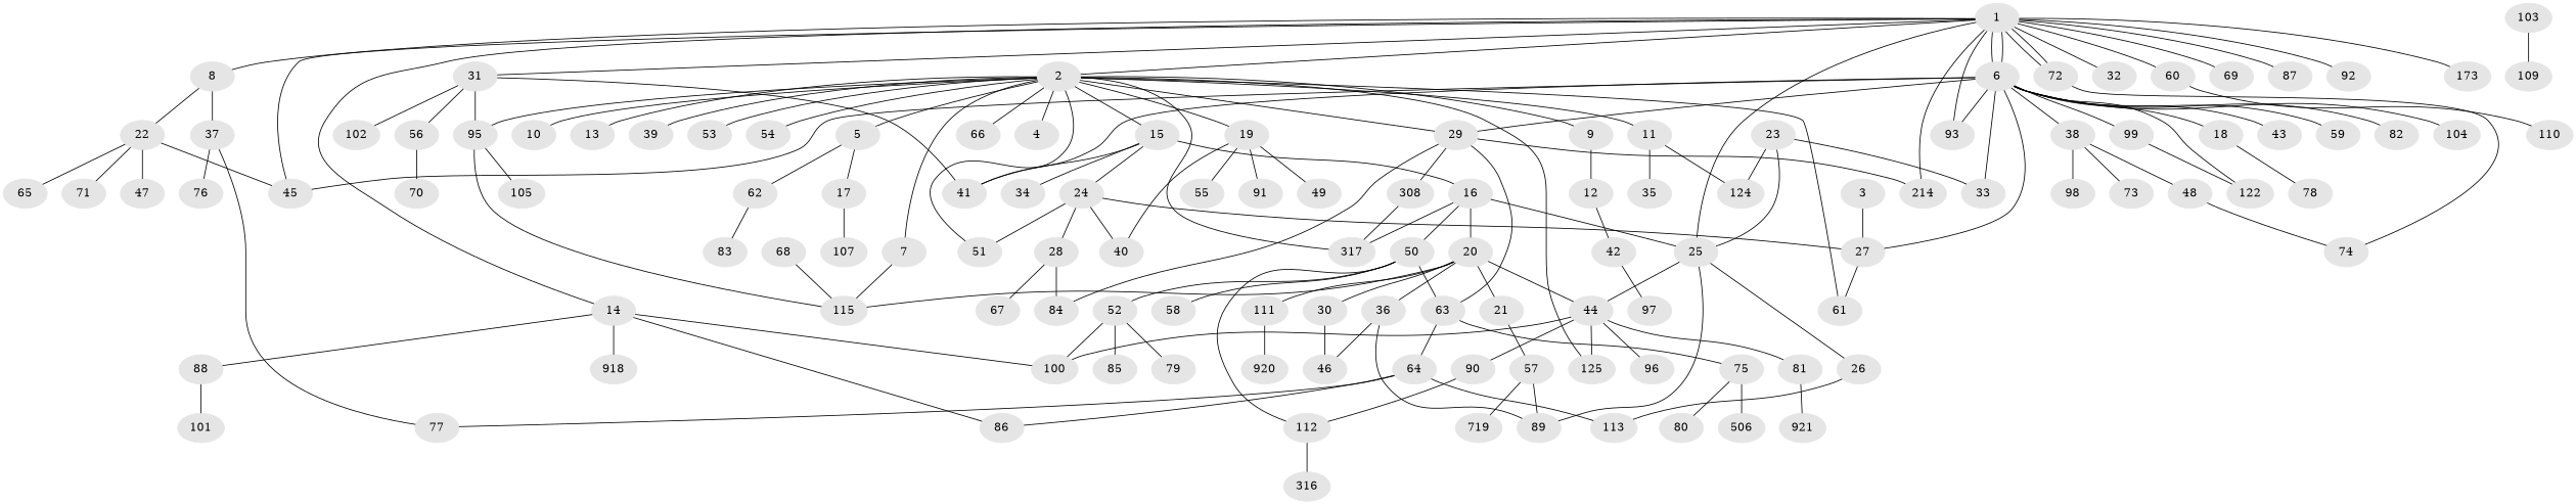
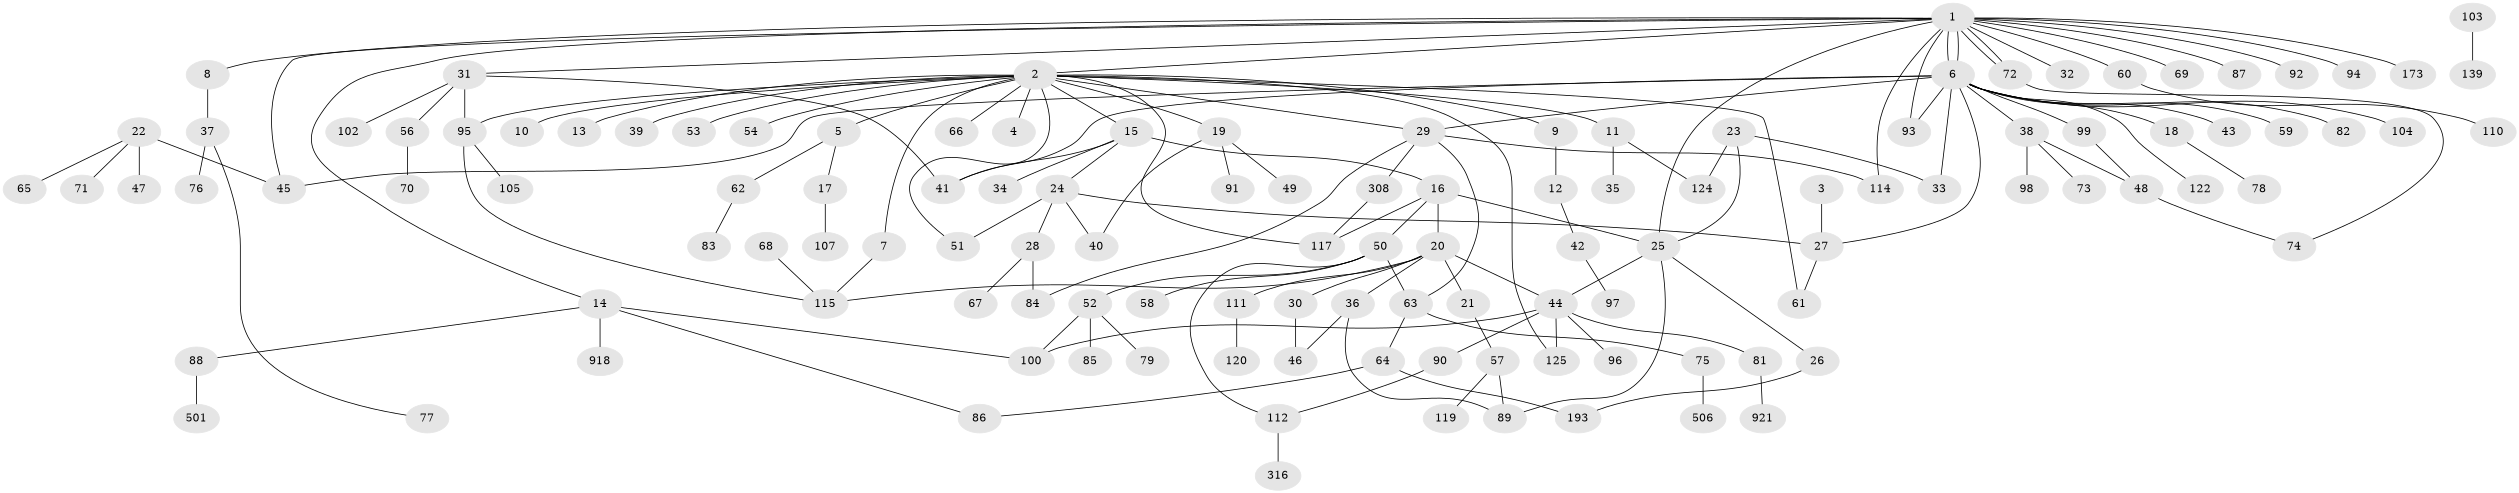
  graph {
    node [color=gray90 style=filled]
    1
    2
    6
    8
    14
    25
    31
    32
    45
    60
    69
    72
    87
    92
    93
-   114 [label=214]
+   94
+   114
    n18 [label=173]
    4
    5
    7
    9
    10
    11
    13
    15
    19
    29
    39
    51
    53
    54
    66
    95
-   117 [label=317]
+   117
    125
    61
    27
    18
    38
    41
    43
    59
    82
    99
    104
    122
    33
    22
    37
    86
    88
    100
    n54 [label=918]
    44
    26
    89
    56
    102
    110
    74
    103
-   109
+   109 [label=139]
    3
    17
    62
    115
    12
    35
    124
    16
    24
    34
    40
    49
-   55
    91
    84
    63
    n80 [label=308]
    105
    107
    83
    78
    23
    48
    73
    98
    47
    65
    71
    76
    77
    42
    97
-   101
+   101 [label=501]
    20
    50
    28
    21
    30
    36
    111
    52
    58
    112
    57
    46
    81
    90
    96
-   120 [label=920]
-   119 [label=719]
+   120
+   119
    67
    68
-   113
+   113 [label=193]
    64
    75
    70
    n120 [label=921]
    79
    85
-   80
    n124 [label=506]
    n125 [label=316]
    1 -- 2
    1 -- 6
    1 -- 6
    1 -- 8
    1 -- 14
    1 -- 25
    1 -- 31
    1 -- 32
    1 -- 45
    1 -- 60
    1 -- 69
    1 -- 72
    1 -- 72
    1 -- 87
    1 -- 92
    1 -- 93
+   1 -- 94
    1 -- 114
    1 -- n18
    2 -- 4
    2 -- 5
    2 -- 7
    2 -- 9
    2 -- 10
    2 -- 11
    2 -- 13
    2 -- 15
    2 -- 19
    2 -- 29
    2 -- 39
    2 -- 51
    2 -- 53
    2 -- 54
    2 -- 66
    2 -- 95
    2 -- 117
    2 -- 125
    2 -- 61
    6 -- 45
    6 -- 93
    6 -- 29
    6 -- 27
    6 -- 18
    6 -- 38
    6 -- 41
    6 -- 43
    6 -- 59
    6 -- 82
    6 -- 99
    6 -- 104
    6 -- 122
    6 -- 33
-   8 -- 22
    8 -- 37
    14 -- 86
    14 -- 88
    14 -- 100
    14 -- n54
    25 -- 44
    25 -- 26
    25 -- 89
    31 -- 95
    31 -- 41
    31 -- 56
    31 -- 102
    60 -- 110
    72 -- 74
    5 -- 17
    5 -- 62
    7 -- 115
    9 -- 12
    11 -- 35
    11 -- 124
    15 -- 41
    15 -- 16
    15 -- 24
    15 -- 34
    19 -- 40
    19 -- 49
-   19 -- 55
    19 -- 91
    29 -- 114
    29 -- 84
    29 -- 63
    29 -- n80
    95 -- 115
    95 -- 105
    27 -- 61
    18 -- 78
    38 -- 48
    38 -- 73
    38 -- 98
-   99 -- 122
+   99 -- 48
    22 -- 45
    22 -- 47
    22 -- 65
    22 -- 71
    37 -- 76
    37 -- 77
    88 -- 101
    44 -- 125
    44 -- 100
    44 -- 81
    44 -- 90
    44 -- 96
    26 -- 113
    56 -- 70
    103 -- 109
    3 -- 27
    17 -- 107
    62 -- 83
    12 -- 42
    16 -- 25
    16 -- 117
    16 -- 20
    16 -- 50
    24 -- 51
    24 -- 27
    24 -- 40
    24 -- 28
    63 -- 64
    63 -- 75
    n80 -- 117
    23 -- 25
    23 -- 33
    23 -- 124
    48 -- 74
    42 -- 97
    20 -- 44
    20 -- 115
    20 -- 21
    20 -- 30
    20 -- 36
    20 -- 111
    50 -- 63
    50 -- 52
    50 -- 58
    50 -- 112
    28 -- 84
    28 -- 67
    21 -- 57
    30 -- 46
    36 -- 89
    36 -- 46
    111 -- 120
    52 -- 100
    52 -- 79
    52 -- 85
    112 -- n125
    57 -- 89
    57 -- 119
    81 -- n120
    90 -- 112
    68 -- 115
    64 -- 86
-   64 -- 77
    64 -- 113
-   75 -- 80
    75 -- n124
  }
